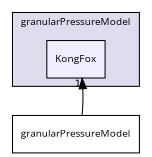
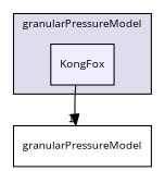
  digraph {
    compound=true
    fontname="Open Sans"
    node [fontname="Open Sans" fontsize=10 shape=box]
    n1 [fillcolor="#eeeeff" label=KongFox pencolor=black style=filled]
    n2 [label=granularPressureModel]
    subgraph cluster_1 {
      bgcolor="#ddddee"
      fontsize=10
      label=granularPressureModel
      pencolor=black
      n1
    }
-   n2 -> n1 [headlabel=1 labeldistance=1.5 labelfontname=Helvetica labelfontsize=10 fontname="Open Sans"]
+   n1 -> n2 [headlabel=1 labeldistance=1.5 labelfontname=Helvetica labelfontsize=10 fontname="Open Sans"]
  }
